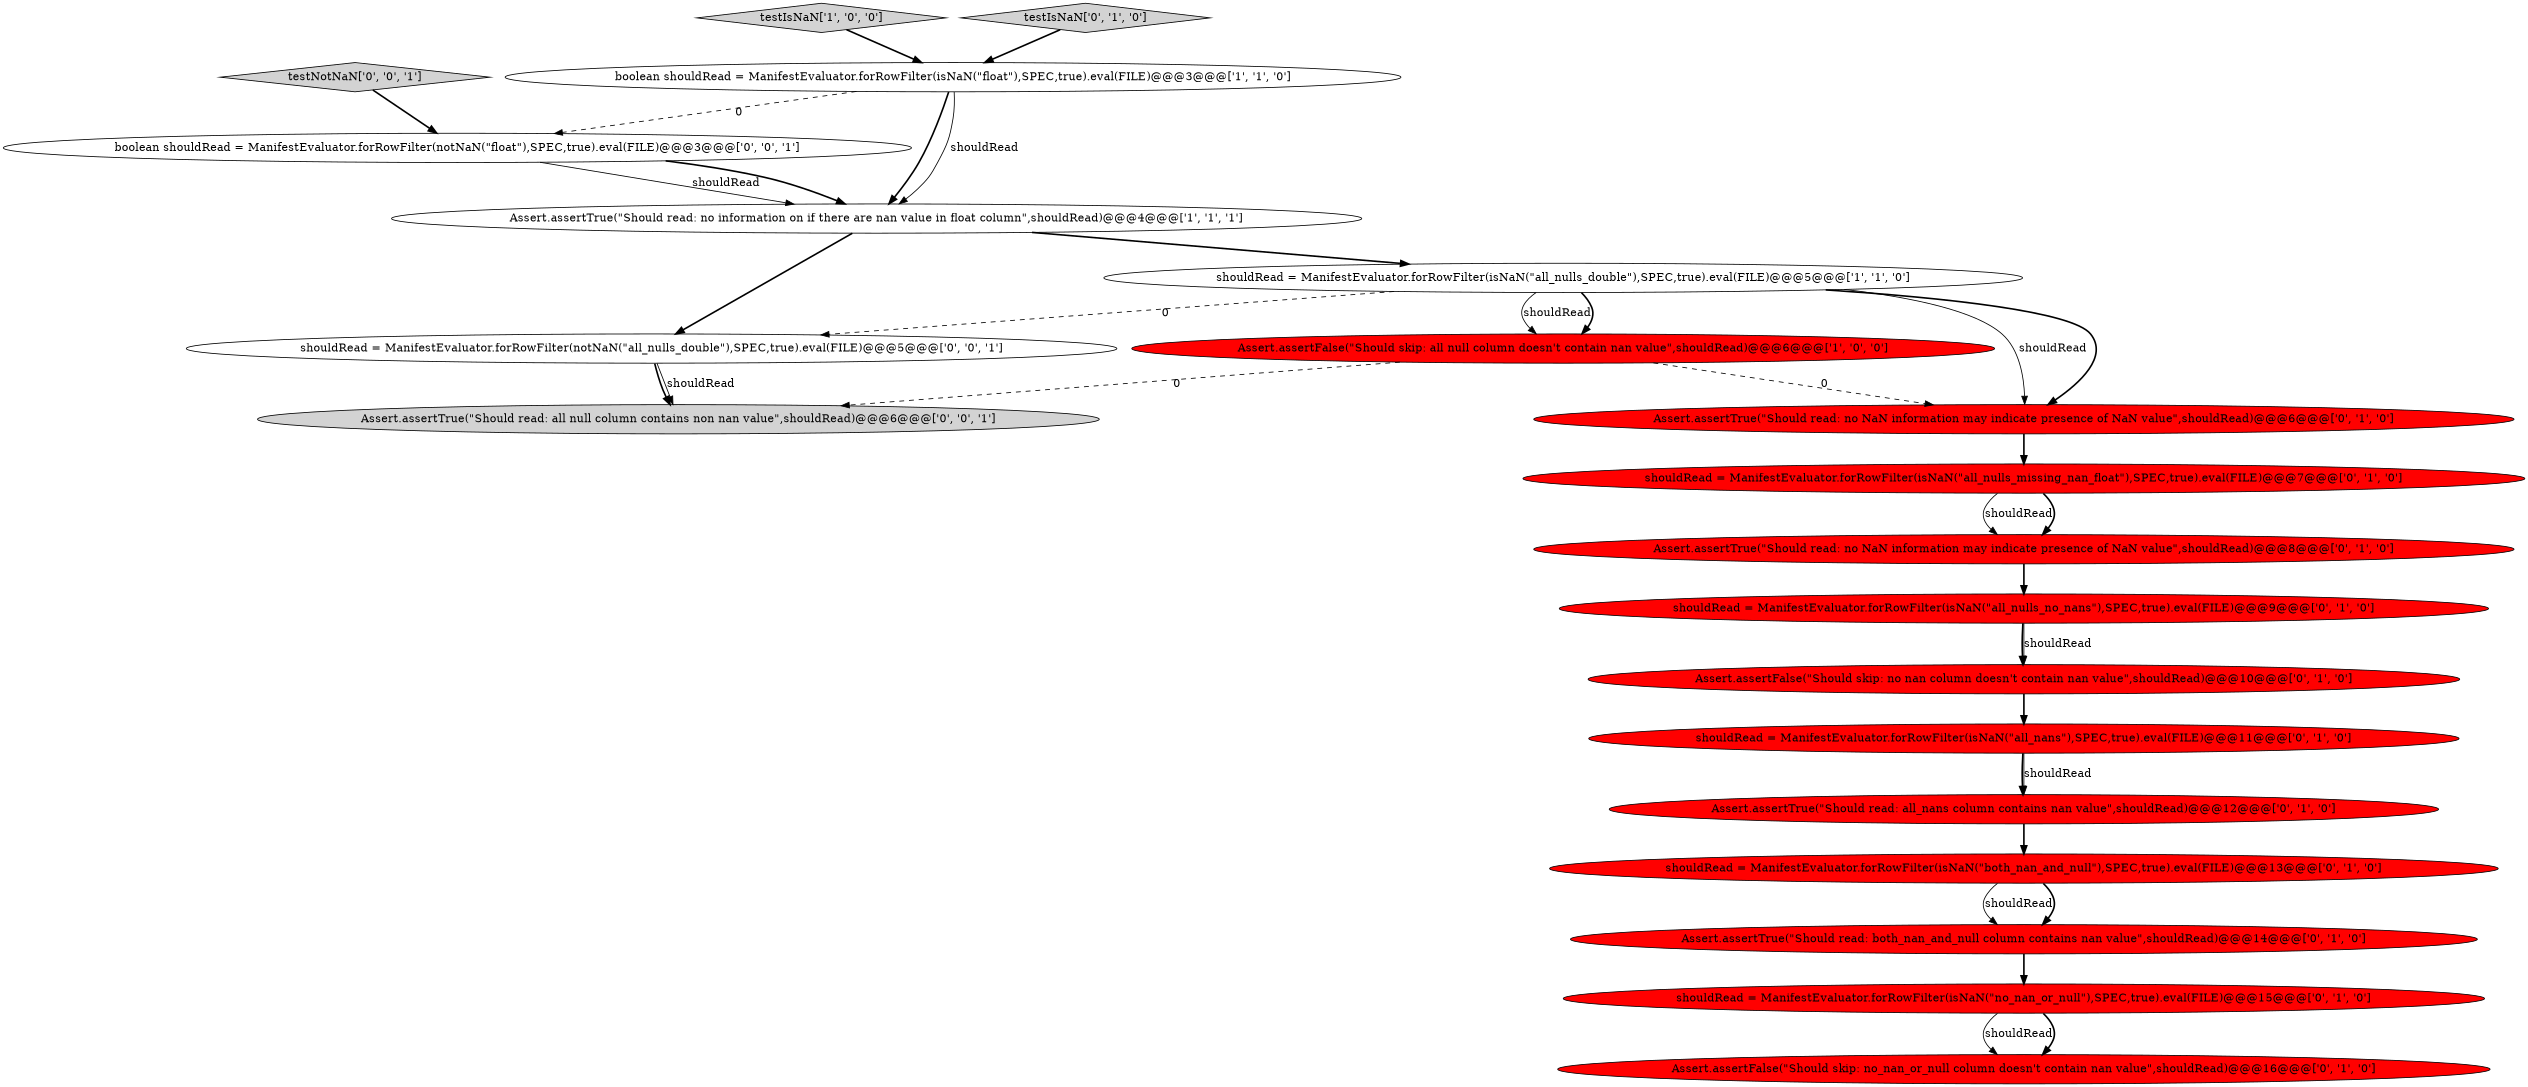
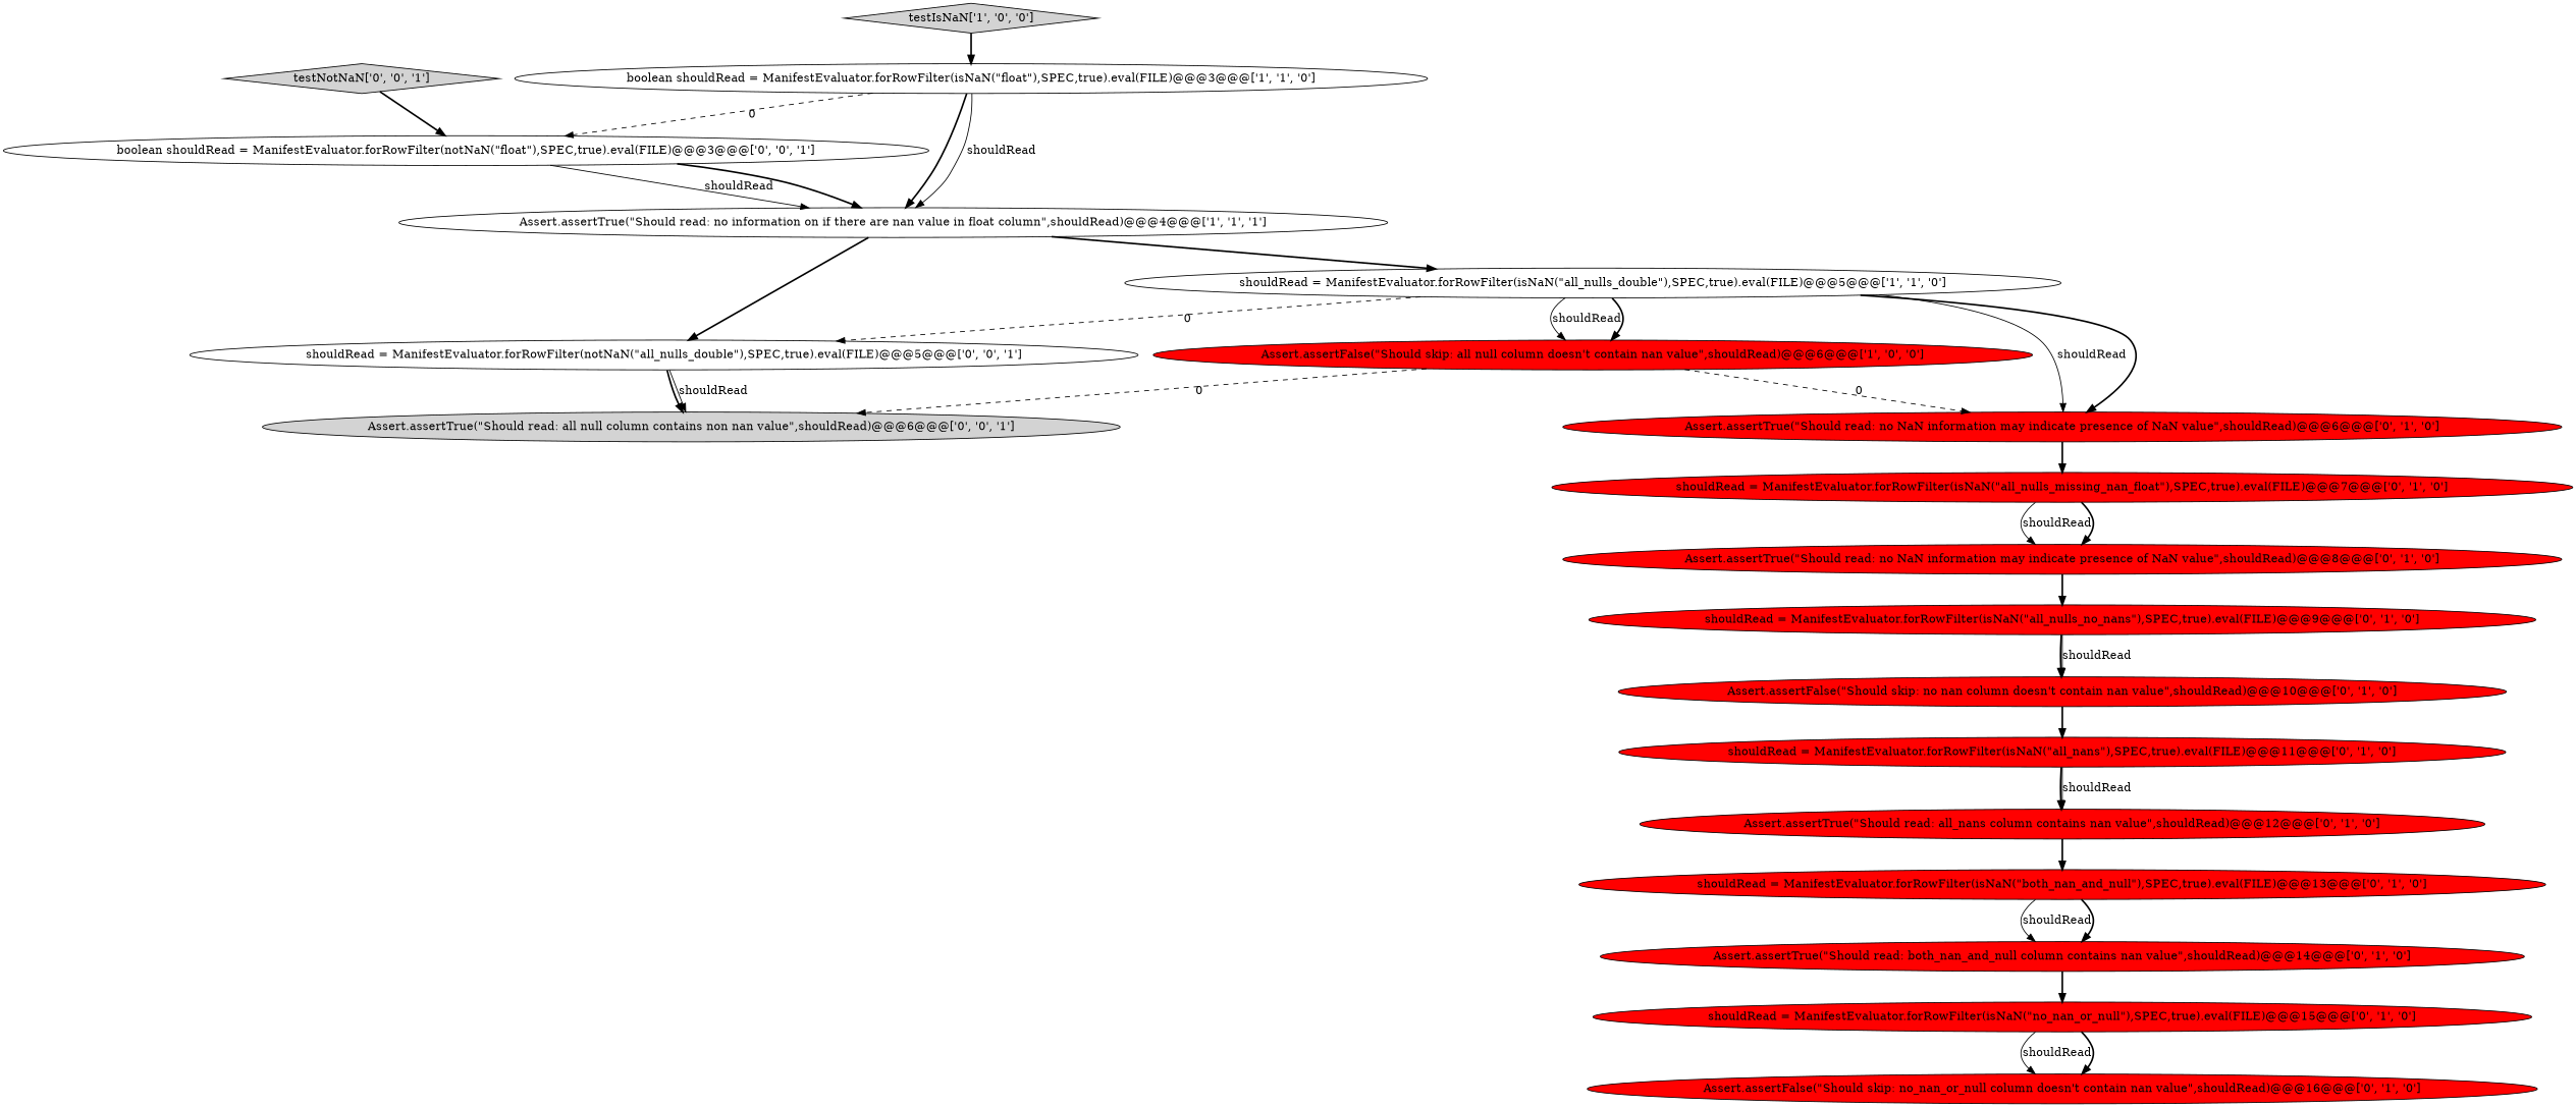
  digraph {
    node [fillcolor=red shape=ellipse style=filled]
    edge [style=bold]
    n1 [fillcolor=lightgray label="testNotNaN['0', '0', '1']" shape=diamond]
    n2 [fillcolor=white label="boolean shouldRead = ManifestEvaluator.forRowFilter(notNaN(\"float\"),SPEC,true).eval(FILE)@@@3@@@['0', '0', '1']"]
    n3 [label="shouldRead = ManifestEvaluator.forRowFilter(isNaN(\"all_nans\"),SPEC,true).eval(FILE)@@@11@@@['0', '1', '0']"]
    n4 [label="Assert.assertTrue(\"Should read: all_nans column contains nan value\",shouldRead)@@@12@@@['0', '1', '0']"]
    n5 [fillcolor=white label="Assert.assertTrue(\"Should read: no information on if there are nan value in float column\",shouldRead)@@@4@@@['1', '1', '1']"]
    n6 [fillcolor=white label="shouldRead = ManifestEvaluator.forRowFilter(notNaN(\"all_nulls_double\"),SPEC,true).eval(FILE)@@@5@@@['0', '0', '1']"]
    n7 [fillcolor=white label="shouldRead = ManifestEvaluator.forRowFilter(isNaN(\"all_nulls_double\"),SPEC,true).eval(FILE)@@@5@@@['1', '1', '0']"]
    n8 [label="shouldRead = ManifestEvaluator.forRowFilter(isNaN(\"no_nan_or_null\"),SPEC,true).eval(FILE)@@@15@@@['0', '1', '0']"]
    n9 [label="Assert.assertFalse(\"Should skip: no_nan_or_null column doesn't contain nan value\",shouldRead)@@@16@@@['0', '1', '0']"]
    n10 [label="shouldRead = ManifestEvaluator.forRowFilter(isNaN(\"all_nulls_missing_nan_float\"),SPEC,true).eval(FILE)@@@7@@@['0', '1', '0']"]
    n11 [label="Assert.assertTrue(\"Should read: no NaN information may indicate presence of NaN value\",shouldRead)@@@8@@@['0', '1', '0']"]
    n12 [label="Assert.assertFalse(\"Should skip: all null column doesn't contain nan value\",shouldRead)@@@6@@@['1', '0', '0']"]
    n13 [fillcolor=lightgray label="Assert.assertTrue(\"Should read: all null column contains non nan value\",shouldRead)@@@6@@@['0', '0', '1']"]
    n14 [label="Assert.assertTrue(\"Should read: no NaN information may indicate presence of NaN value\",shouldRead)@@@6@@@['0', '1', '0']"]
    n15 [label="Assert.assertFalse(\"Should skip: no nan column doesn't contain nan value\",shouldRead)@@@10@@@['0', '1', '0']"]
    n16 [label="Assert.assertTrue(\"Should read: both_nan_and_null column contains nan value\",shouldRead)@@@14@@@['0', '1', '0']"]
    n17 [label="shouldRead = ManifestEvaluator.forRowFilter(isNaN(\"both_nan_and_null\"),SPEC,true).eval(FILE)@@@13@@@['0', '1', '0']"]
    n18 [fillcolor=lightgray label="testIsNaN['1', '0', '0']" shape=diamond]
    n19 [fillcolor=white label="boolean shouldRead = ManifestEvaluator.forRowFilter(isNaN(\"float\"),SPEC,true).eval(FILE)@@@3@@@['1', '1', '0']"]
-   n20 [fillcolor=lightgray label="testIsNaN['0', '1', '0']" shape=diamond]
    n21 [label="shouldRead = ManifestEvaluator.forRowFilter(isNaN(\"all_nulls_no_nans\"),SPEC,true).eval(FILE)@@@9@@@['0', '1', '0']"]
    n1 -> n2
    n2 -> n5 [label=shouldRead style=solid]
    n2 -> n5
    n3 -> n4
    n3 -> n4 [label=shouldRead style=solid]
    n4 -> n17
    n5 -> n6
    n5 -> n7
    n6 -> n13
    n6 -> n13 [label=shouldRead style=solid]
    n7 -> n6 [label=0 style=dashed]
    n7 -> n12 [label=shouldRead style=solid]
    n7 -> n12
    n7 -> n14 [label=shouldRead style=solid]
    n7 -> n14
    n8 -> n9 [label=shouldRead style=solid]
    n8 -> n9
    n10 -> n11 [label=shouldRead style=solid]
    n10 -> n11
    n11 -> n21
    n12 -> n13 [label=0 style=dashed]
    n12 -> n14 [label=0 style=dashed]
    n14 -> n10
    n15 -> n3
    n16 -> n8
    n17 -> n16 [label=shouldRead style=solid]
    n17 -> n16
    n18 -> n19
    n19 -> n2 [label=0 style=dashed]
    n19 -> n5
    n19 -> n5 [label=shouldRead style=solid]
-   n20 -> n19
    n21 -> n15
    n21 -> n15 [label=shouldRead style=solid]
  }
